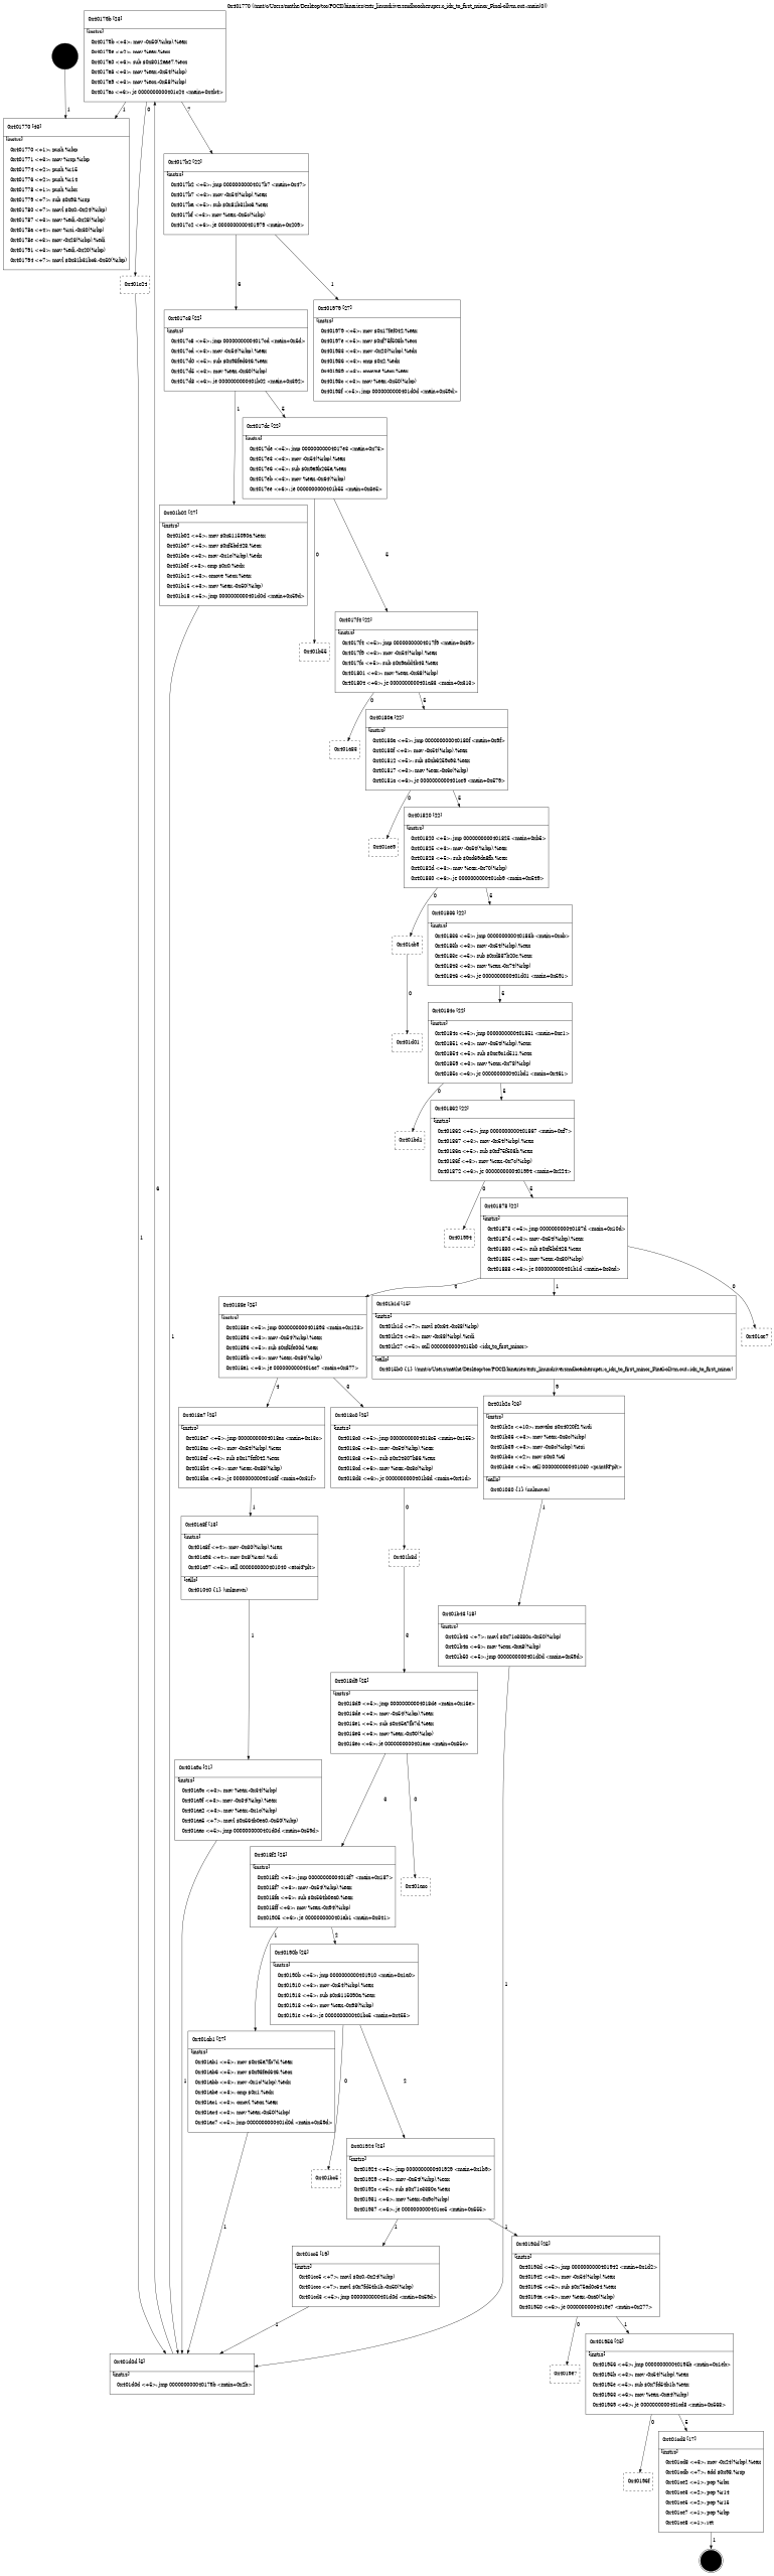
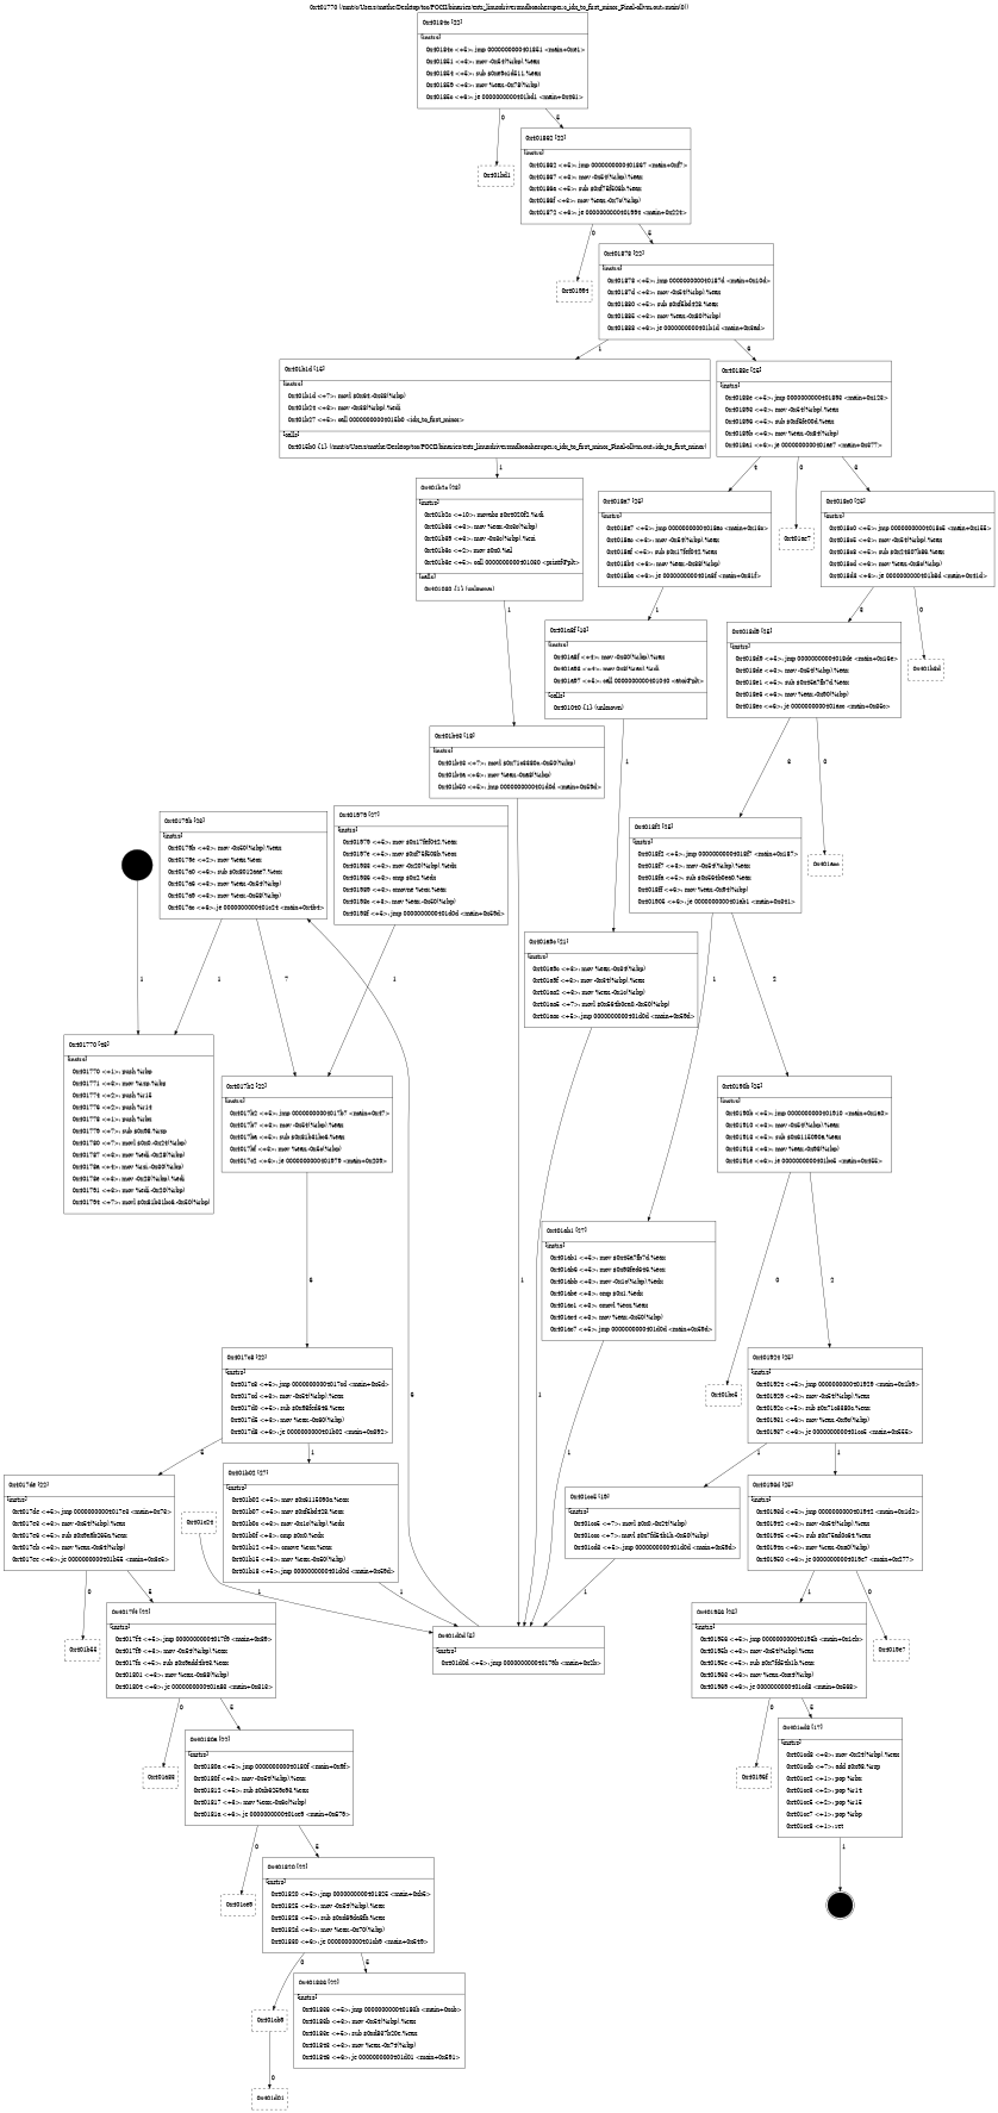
  digraph {
    label="0x401770 (/mnt/c/Users/mathe/Desktop/tcc/POCII/binaries/extr_linuxdriversmdbcachesuper.c_idx_to_first_minor_Final-ollvm.out::main(0))"
    labelloc=t
    node [shape=record]
    Entry [fillcolor=black height=0.3 shape=circle style=filled width=0.3]
    n2 [label="{\n     0x401770 [43]\l\n     | [instrs]\l\n     &nbsp;&nbsp;0x401770 \<+1\>: push %rbp\l\n     &nbsp;&nbsp;0x401771 \<+3\>: mov %rsp,%rbp\l\n     &nbsp;&nbsp;0x401774 \<+2\>: push %r15\l\n     &nbsp;&nbsp;0x401776 \<+2\>: push %r14\l\n     &nbsp;&nbsp;0x401778 \<+1\>: push %rbx\l\n     &nbsp;&nbsp;0x401779 \<+7\>: sub $0x98,%rsp\l\n     &nbsp;&nbsp;0x401780 \<+7\>: movl $0x0,-0x24(%rbp)\l\n     &nbsp;&nbsp;0x401787 \<+3\>: mov %edi,-0x28(%rbp)\l\n     &nbsp;&nbsp;0x40178a \<+4\>: mov %rsi,-0x30(%rbp)\l\n     &nbsp;&nbsp;0x40178e \<+3\>: mov -0x28(%rbp),%edi\l\n     &nbsp;&nbsp;0x401791 \<+3\>: mov %edi,-0x20(%rbp)\l\n     &nbsp;&nbsp;0x401794 \<+7\>: movl $0x81b31bc6,-0x50(%rbp)\l\n  }"]
    n3 [label="{\n     0x40179b [23]\l\n     | [instrs]\l\n     &nbsp;&nbsp;0x40179b \<+3\>: mov -0x50(%rbp),%eax\l\n     &nbsp;&nbsp;0x40179e \<+2\>: mov %eax,%ecx\l\n     &nbsp;&nbsp;0x4017a0 \<+6\>: sub $0x8012aae7,%ecx\l\n     &nbsp;&nbsp;0x4017a6 \<+3\>: mov %eax,-0x54(%rbp)\l\n     &nbsp;&nbsp;0x4017a9 \<+3\>: mov %ecx,-0x58(%rbp)\l\n     &nbsp;&nbsp;0x4017ac \<+6\>: je 0000000000401c24 \<main+0x4b4\>\l\n  }"]
    n4 [label="{\n     0x401c24\l\n  }" style=dashed]
    n5 [label="{\n     0x4017b2 [22]\l\n     | [instrs]\l\n     &nbsp;&nbsp;0x4017b2 \<+5\>: jmp 00000000004017b7 \<main+0x47\>\l\n     &nbsp;&nbsp;0x4017b7 \<+3\>: mov -0x54(%rbp),%eax\l\n     &nbsp;&nbsp;0x4017ba \<+5\>: sub $0x81b31bc6,%eax\l\n     &nbsp;&nbsp;0x4017bf \<+3\>: mov %eax,-0x5c(%rbp)\l\n     &nbsp;&nbsp;0x4017c2 \<+6\>: je 0000000000401979 \<main+0x209\>\l\n  }"]
    n6 [label="{\n     0x401d0d [5]\l\n     | [instrs]\l\n     &nbsp;&nbsp;0x401d0d \<+5\>: jmp 000000000040179b \<main+0x2b\>\l\n  }"]
    n7 [label="{\n     0x401979 [27]\l\n     | [instrs]\l\n     &nbsp;&nbsp;0x401979 \<+5\>: mov $0x17fef042,%eax\l\n     &nbsp;&nbsp;0x40197e \<+5\>: mov $0xf75f508b,%ecx\l\n     &nbsp;&nbsp;0x401983 \<+3\>: mov -0x20(%rbp),%edx\l\n     &nbsp;&nbsp;0x401986 \<+3\>: cmp $0x2,%edx\l\n     &nbsp;&nbsp;0x401989 \<+3\>: cmovne %ecx,%eax\l\n     &nbsp;&nbsp;0x40198c \<+3\>: mov %eax,-0x50(%rbp)\l\n     &nbsp;&nbsp;0x40198f \<+5\>: jmp 0000000000401d0d \<main+0x59d\>\l\n  }"]
    n8 [label="{\n     0x4017c8 [22]\l\n     | [instrs]\l\n     &nbsp;&nbsp;0x4017c8 \<+5\>: jmp 00000000004017cd \<main+0x5d\>\l\n     &nbsp;&nbsp;0x4017cd \<+3\>: mov -0x54(%rbp),%eax\l\n     &nbsp;&nbsp;0x4017d0 \<+5\>: sub $0x98fed646,%eax\l\n     &nbsp;&nbsp;0x4017d5 \<+3\>: mov %eax,-0x60(%rbp)\l\n     &nbsp;&nbsp;0x4017d8 \<+6\>: je 0000000000401b02 \<main+0x392\>\l\n  }"]
    n9 [label="{\n     0x401b02 [27]\l\n     | [instrs]\l\n     &nbsp;&nbsp;0x401b02 \<+5\>: mov $0x6115090a,%eax\l\n     &nbsp;&nbsp;0x401b07 \<+5\>: mov $0xf5bd428,%ecx\l\n     &nbsp;&nbsp;0x401b0c \<+3\>: mov -0x1c(%rbp),%edx\l\n     &nbsp;&nbsp;0x401b0f \<+3\>: cmp $0x0,%edx\l\n     &nbsp;&nbsp;0x401b12 \<+3\>: cmove %ecx,%eax\l\n     &nbsp;&nbsp;0x401b15 \<+3\>: mov %eax,-0x50(%rbp)\l\n     &nbsp;&nbsp;0x401b18 \<+5\>: jmp 0000000000401d0d \<main+0x59d\>\l\n  }"]
    n10 [label="{\n     0x4017de [22]\l\n     | [instrs]\l\n     &nbsp;&nbsp;0x4017de \<+5\>: jmp 00000000004017e3 \<main+0x73\>\l\n     &nbsp;&nbsp;0x4017e3 \<+3\>: mov -0x54(%rbp),%eax\l\n     &nbsp;&nbsp;0x4017e6 \<+5\>: sub $0x9a9b265a,%eax\l\n     &nbsp;&nbsp;0x4017eb \<+3\>: mov %eax,-0x64(%rbp)\l\n     &nbsp;&nbsp;0x4017ee \<+6\>: je 0000000000401b55 \<main+0x3e5\>\l\n  }"]
    Exit [fillcolor=black height=0.3 peripheries=2 shape=circle style=filled width=0.3]
    n12 [label="{\n     0x401b55\l\n  }" style=dashed]
    n13 [label="{\n     0x4017f4 [22]\l\n     | [instrs]\l\n     &nbsp;&nbsp;0x4017f4 \<+5\>: jmp 00000000004017f9 \<main+0x89\>\l\n     &nbsp;&nbsp;0x4017f9 \<+3\>: mov -0x54(%rbp),%eax\l\n     &nbsp;&nbsp;0x4017fc \<+5\>: sub $0x9add4b43,%eax\l\n     &nbsp;&nbsp;0x401801 \<+3\>: mov %eax,-0x68(%rbp)\l\n     &nbsp;&nbsp;0x401804 \<+6\>: je 0000000000401a83 \<main+0x313\>\l\n  }"]
    n14 [label="{\n     0x40196f\l\n  }" style=dashed]
    n15 [label="{\n     0x401a83\l\n  }" style=dashed]
    n16 [label="{\n     0x40180a [22]\l\n     | [instrs]\l\n     &nbsp;&nbsp;0x40180a \<+5\>: jmp 000000000040180f \<main+0x9f\>\l\n     &nbsp;&nbsp;0x40180f \<+3\>: mov -0x54(%rbp),%eax\l\n     &nbsp;&nbsp;0x401812 \<+5\>: sub $0xb6259c93,%eax\l\n     &nbsp;&nbsp;0x401817 \<+3\>: mov %eax,-0x6c(%rbp)\l\n     &nbsp;&nbsp;0x40181a \<+6\>: je 0000000000401ce9 \<main+0x579\>\l\n  }"]
    n17 [label="{\n     0x401cd8 [17]\l\n     | [instrs]\l\n     &nbsp;&nbsp;0x401cd8 \<+3\>: mov -0x24(%rbp),%eax\l\n     &nbsp;&nbsp;0x401cdb \<+7\>: add $0x98,%rsp\l\n     &nbsp;&nbsp;0x401ce2 \<+1\>: pop %rbx\l\n     &nbsp;&nbsp;0x401ce3 \<+2\>: pop %r14\l\n     &nbsp;&nbsp;0x401ce5 \<+2\>: pop %r15\l\n     &nbsp;&nbsp;0x401ce7 \<+1\>: pop %rbp\l\n     &nbsp;&nbsp;0x401ce8 \<+1\>: ret\l\n  }"]
    n18 [label="{\n     0x401ce9\l\n  }" style=dashed]
    n19 [label="{\n     0x401820 [22]\l\n     | [instrs]\l\n     &nbsp;&nbsp;0x401820 \<+5\>: jmp 0000000000401825 \<main+0xb5\>\l\n     &nbsp;&nbsp;0x401825 \<+3\>: mov -0x54(%rbp),%eax\l\n     &nbsp;&nbsp;0x401828 \<+5\>: sub $0xd69da8fb,%eax\l\n     &nbsp;&nbsp;0x40182d \<+3\>: mov %eax,-0x70(%rbp)\l\n     &nbsp;&nbsp;0x401830 \<+6\>: je 0000000000401cb9 \<main+0x549\>\l\n  }"]
    n20 [label="{\n     0x401956 [25]\l\n     | [instrs]\l\n     &nbsp;&nbsp;0x401956 \<+5\>: jmp 000000000040195b \<main+0x1eb\>\l\n     &nbsp;&nbsp;0x40195b \<+3\>: mov -0x54(%rbp),%eax\l\n     &nbsp;&nbsp;0x40195e \<+5\>: sub $0x7fd54b1b,%eax\l\n     &nbsp;&nbsp;0x401963 \<+6\>: mov %eax,-0xa4(%rbp)\l\n     &nbsp;&nbsp;0x401969 \<+6\>: je 0000000000401cd8 \<main+0x568\>\l\n  }"]
    n21 [label="{\n     0x401cb9\l\n  }" style=dashed]
    n22 [label="{\n     0x401836 [22]\l\n     | [instrs]\l\n     &nbsp;&nbsp;0x401836 \<+5\>: jmp 000000000040183b \<main+0xcb\>\l\n     &nbsp;&nbsp;0x40183b \<+3\>: mov -0x54(%rbp),%eax\l\n     &nbsp;&nbsp;0x40183e \<+5\>: sub $0xd837b20e,%eax\l\n     &nbsp;&nbsp;0x401843 \<+3\>: mov %eax,-0x74(%rbp)\l\n     &nbsp;&nbsp;0x401846 \<+6\>: je 0000000000401d01 \<main+0x591\>\l\n  }"]
    n23 [label="{\n     0x4019e7\l\n  }" style=dashed]
    n24 [label="{\n     0x401d01\l\n  }" style=dashed]
    n25 [label="{\n     0x40184c [22]\l\n     | [instrs]\l\n     &nbsp;&nbsp;0x40184c \<+5\>: jmp 0000000000401851 \<main+0xe1\>\l\n     &nbsp;&nbsp;0x401851 \<+3\>: mov -0x54(%rbp),%eax\l\n     &nbsp;&nbsp;0x401854 \<+5\>: sub $0xe9c1d511,%eax\l\n     &nbsp;&nbsp;0x401859 \<+3\>: mov %eax,-0x78(%rbp)\l\n     &nbsp;&nbsp;0x40185c \<+6\>: je 0000000000401bd1 \<main+0x461\>\l\n  }"]
    n26 [label="{\n     0x40193d [25]\l\n     | [instrs]\l\n     &nbsp;&nbsp;0x40193d \<+5\>: jmp 0000000000401942 \<main+0x1d2\>\l\n     &nbsp;&nbsp;0x401942 \<+3\>: mov -0x54(%rbp),%eax\l\n     &nbsp;&nbsp;0x401945 \<+5\>: sub $0x75ad0c64,%eax\l\n     &nbsp;&nbsp;0x40194a \<+6\>: mov %eax,-0xa0(%rbp)\l\n     &nbsp;&nbsp;0x401950 \<+6\>: je 00000000004019e7 \<main+0x277\>\l\n  }"]
    n27 [label="{\n     0x401bd1\l\n  }" style=dashed]
    n28 [label="{\n     0x401862 [22]\l\n     | [instrs]\l\n     &nbsp;&nbsp;0x401862 \<+5\>: jmp 0000000000401867 \<main+0xf7\>\l\n     &nbsp;&nbsp;0x401867 \<+3\>: mov -0x54(%rbp),%eax\l\n     &nbsp;&nbsp;0x40186a \<+5\>: sub $0xf75f508b,%eax\l\n     &nbsp;&nbsp;0x40186f \<+3\>: mov %eax,-0x7c(%rbp)\l\n     &nbsp;&nbsp;0x401872 \<+6\>: je 0000000000401994 \<main+0x224\>\l\n  }"]
    n29 [label="{\n     0x401cc5 [19]\l\n     | [instrs]\l\n     &nbsp;&nbsp;0x401cc5 \<+7\>: movl $0x0,-0x24(%rbp)\l\n     &nbsp;&nbsp;0x401ccc \<+7\>: movl $0x7fd54b1b,-0x50(%rbp)\l\n     &nbsp;&nbsp;0x401cd3 \<+5\>: jmp 0000000000401d0d \<main+0x59d\>\l\n  }"]
    n30 [label="{\n     0x401994\l\n  }" style=dashed]
    n31 [label="{\n     0x401878 [22]\l\n     | [instrs]\l\n     &nbsp;&nbsp;0x401878 \<+5\>: jmp 000000000040187d \<main+0x10d\>\l\n     &nbsp;&nbsp;0x40187d \<+3\>: mov -0x54(%rbp),%eax\l\n     &nbsp;&nbsp;0x401880 \<+5\>: sub $0xf5bd428,%eax\l\n     &nbsp;&nbsp;0x401885 \<+3\>: mov %eax,-0x80(%rbp)\l\n     &nbsp;&nbsp;0x401888 \<+6\>: je 0000000000401b1d \<main+0x3ad\>\l\n  }"]
    n32 [label="{\n     0x401924 [25]\l\n     | [instrs]\l\n     &nbsp;&nbsp;0x401924 \<+5\>: jmp 0000000000401929 \<main+0x1b9\>\l\n     &nbsp;&nbsp;0x401929 \<+3\>: mov -0x54(%rbp),%eax\l\n     &nbsp;&nbsp;0x40192c \<+5\>: sub $0x71c3380c,%eax\l\n     &nbsp;&nbsp;0x401931 \<+6\>: mov %eax,-0x9c(%rbp)\l\n     &nbsp;&nbsp;0x401937 \<+6\>: je 0000000000401cc5 \<main+0x555\>\l\n  }"]
    n33 [label="{\n     0x401b1d [15]\l\n     | [instrs]\l\n     &nbsp;&nbsp;0x401b1d \<+7\>: movl $0x64,-0x38(%rbp)\l\n     &nbsp;&nbsp;0x401b24 \<+3\>: mov -0x38(%rbp),%edi\l\n     &nbsp;&nbsp;0x401b27 \<+5\>: call 00000000004015b0 \<idx_to_first_minor\>\l\n     | [calls]\l\n     &nbsp;&nbsp;0x4015b0 \{1\} (/mnt/c/Users/mathe/Desktop/tcc/POCII/binaries/extr_linuxdriversmdbcachesuper.c_idx_to_first_minor_Final-ollvm.out::idx_to_first_minor)\l\n  }"]
    n34 [label="{\n     0x40188e [25]\l\n     | [instrs]\l\n     &nbsp;&nbsp;0x40188e \<+5\>: jmp 0000000000401893 \<main+0x123\>\l\n     &nbsp;&nbsp;0x401893 \<+3\>: mov -0x54(%rbp),%eax\l\n     &nbsp;&nbsp;0x401896 \<+5\>: sub $0xf5fe00d,%eax\l\n     &nbsp;&nbsp;0x40189b \<+6\>: mov %eax,-0x84(%rbp)\l\n     &nbsp;&nbsp;0x4018a1 \<+6\>: je 0000000000401ae7 \<main+0x377\>\l\n  }"]
    n35 [label="{\n     0x401bc5\l\n  }" style=dashed]
    n36 [label="{\n     0x401b2c [23]\l\n     | [instrs]\l\n     &nbsp;&nbsp;0x401b2c \<+10\>: movabs $0x4020f2,%rdi\l\n     &nbsp;&nbsp;0x401b36 \<+3\>: mov %eax,-0x3c(%rbp)\l\n     &nbsp;&nbsp;0x401b39 \<+3\>: mov -0x3c(%rbp),%esi\l\n     &nbsp;&nbsp;0x401b3c \<+2\>: mov $0x0,%al\l\n     &nbsp;&nbsp;0x401b3e \<+5\>: call 0000000000401030 \<printf@plt\>\l\n     | [calls]\l\n     &nbsp;&nbsp;0x401030 \{1\} (unknown)\l\n  }"]
    n37 [label="{\n     0x401ae7\l\n  }" style=dashed]
    n38 [label="{\n     0x4018a7 [25]\l\n     | [instrs]\l\n     &nbsp;&nbsp;0x4018a7 \<+5\>: jmp 00000000004018ac \<main+0x13c\>\l\n     &nbsp;&nbsp;0x4018ac \<+3\>: mov -0x54(%rbp),%eax\l\n     &nbsp;&nbsp;0x4018af \<+5\>: sub $0x17fef042,%eax\l\n     &nbsp;&nbsp;0x4018b4 \<+6\>: mov %eax,-0x88(%rbp)\l\n     &nbsp;&nbsp;0x4018ba \<+6\>: je 0000000000401a8f \<main+0x31f\>\l\n  }"]
    n39 [label="{\n     0x4018c0 [25]\l\n     | [instrs]\l\n     &nbsp;&nbsp;0x4018c0 \<+5\>: jmp 00000000004018c5 \<main+0x155\>\l\n     &nbsp;&nbsp;0x4018c5 \<+3\>: mov -0x54(%rbp),%eax\l\n     &nbsp;&nbsp;0x4018c8 \<+5\>: sub $0x24307b86,%eax\l\n     &nbsp;&nbsp;0x4018cd \<+6\>: mov %eax,-0x8c(%rbp)\l\n     &nbsp;&nbsp;0x4018d3 \<+6\>: je 0000000000401b8d \<main+0x41d\>\l\n  }"]
    n40 [label="{\n     0x401b43 [18]\l\n     | [instrs]\l\n     &nbsp;&nbsp;0x401b43 \<+7\>: movl $0x71c3380c,-0x50(%rbp)\l\n     &nbsp;&nbsp;0x401b4a \<+6\>: mov %eax,-0xa8(%rbp)\l\n     &nbsp;&nbsp;0x401b50 \<+5\>: jmp 0000000000401d0d \<main+0x59d\>\l\n  }"]
    n41 [label="{\n     0x401a8f [13]\l\n     | [instrs]\l\n     &nbsp;&nbsp;0x401a8f \<+4\>: mov -0x30(%rbp),%rax\l\n     &nbsp;&nbsp;0x401a93 \<+4\>: mov 0x8(%rax),%rdi\l\n     &nbsp;&nbsp;0x401a97 \<+5\>: call 0000000000401040 \<atoi@plt\>\l\n     | [calls]\l\n     &nbsp;&nbsp;0x401040 \{1\} (unknown)\l\n  }"]
    n42 [label="{\n     0x401a9c [21]\l\n     | [instrs]\l\n     &nbsp;&nbsp;0x401a9c \<+3\>: mov %eax,-0x34(%rbp)\l\n     &nbsp;&nbsp;0x401a9f \<+3\>: mov -0x34(%rbp),%eax\l\n     &nbsp;&nbsp;0x401aa2 \<+3\>: mov %eax,-0x1c(%rbp)\l\n     &nbsp;&nbsp;0x401aa5 \<+7\>: movl $0x564b0ea0,-0x50(%rbp)\l\n     &nbsp;&nbsp;0x401aac \<+5\>: jmp 0000000000401d0d \<main+0x59d\>\l\n  }"]
    n43 [label="{\n     0x401b8d\l\n  }" style=dashed]
    n44 [label="{\n     0x4018d9 [25]\l\n     | [instrs]\l\n     &nbsp;&nbsp;0x4018d9 \<+5\>: jmp 00000000004018de \<main+0x16e\>\l\n     &nbsp;&nbsp;0x4018de \<+3\>: mov -0x54(%rbp),%eax\l\n     &nbsp;&nbsp;0x4018e1 \<+5\>: sub $0x45a7fb7d,%eax\l\n     &nbsp;&nbsp;0x4018e6 \<+6\>: mov %eax,-0x90(%rbp)\l\n     &nbsp;&nbsp;0x4018ec \<+6\>: je 0000000000401acc \<main+0x35c\>\l\n  }"]
    n45 [label="{\n     0x40190b [25]\l\n     | [instrs]\l\n     &nbsp;&nbsp;0x40190b \<+5\>: jmp 0000000000401910 \<main+0x1a0\>\l\n     &nbsp;&nbsp;0x401910 \<+3\>: mov -0x54(%rbp),%eax\l\n     &nbsp;&nbsp;0x401913 \<+5\>: sub $0x6115090a,%eax\l\n     &nbsp;&nbsp;0x401918 \<+6\>: mov %eax,-0x98(%rbp)\l\n     &nbsp;&nbsp;0x40191e \<+6\>: je 0000000000401bc5 \<main+0x455\>\l\n  }"]
    n46 [label="{\n     0x4018f2 [25]\l\n     | [instrs]\l\n     &nbsp;&nbsp;0x4018f2 \<+5\>: jmp 00000000004018f7 \<main+0x187\>\l\n     &nbsp;&nbsp;0x4018f7 \<+3\>: mov -0x54(%rbp),%eax\l\n     &nbsp;&nbsp;0x4018fa \<+5\>: sub $0x564b0ea0,%eax\l\n     &nbsp;&nbsp;0x4018ff \<+6\>: mov %eax,-0x94(%rbp)\l\n     &nbsp;&nbsp;0x401905 \<+6\>: je 0000000000401ab1 \<main+0x341\>\l\n  }"]
    n47 [label="{\n     0x401acc\l\n  }" style=dashed]
    n48 [label="{\n     0x401ab1 [27]\l\n     | [instrs]\l\n     &nbsp;&nbsp;0x401ab1 \<+5\>: mov $0x45a7fb7d,%eax\l\n     &nbsp;&nbsp;0x401ab6 \<+5\>: mov $0x98fed646,%ecx\l\n     &nbsp;&nbsp;0x401abb \<+3\>: mov -0x1c(%rbp),%edx\l\n     &nbsp;&nbsp;0x401abe \<+3\>: cmp $0x1,%edx\l\n     &nbsp;&nbsp;0x401ac1 \<+3\>: cmovl %ecx,%eax\l\n     &nbsp;&nbsp;0x401ac4 \<+3\>: mov %eax,-0x50(%rbp)\l\n     &nbsp;&nbsp;0x401ac7 \<+5\>: jmp 0000000000401d0d \<main+0x59d\>\l\n  }"]
    Entry -> n2 [label=" 1"]
    n3 -> n2 [label=" 1"]
-   n3 -> n4 [label=" 0"]
    n3 -> n5 [label=" 7"]
    n4 -> n6 [label=" 1"]
-   n5 -> n7 [label=" 1"]
+   n7 -> n5 [label=" 1"]
    n5 -> n8 [label=" 6"]
    n6 -> n3 [label=" 6"]
    n8 -> n9 [label=" 1"]
    n8 -> n10 [label=" 5"]
    n9 -> n6 [label=" 1"]
    n10 -> n12 [label=" 0"]
    n10 -> n13 [label=" 5"]
    n13 -> n15 [label=" 0"]
    n13 -> n16 [label=" 5"]
    n16 -> n18 [label=" 0"]
    n16 -> n19 [label=" 5"]
    n17 -> Exit [label=" 1"]
    n19 -> n21 [label=" 0"]
    n19 -> n22 [label=" 5"]
    n20 -> n14 [label=" 0"]
    n20 -> n17 [label=" 5"]
    n21 -> n24 [label=" 0"]
-   n22 -> n25 [label=" 5"]
    n25 -> n27 [label=" 0"]
    n25 -> n28 [label=" 5"]
    n26 -> n20 [label=" 1"]
    n26 -> n23 [label=" 0"]
    n28 -> n30 [label=" 0"]
    n28 -> n31 [label=" 5"]
    n29 -> n6 [label=" 1"]
    n31 -> n33 [label=" 1"]
-   n31 -> n34 [label=" 4"]
+   n31 -> n34 [label=" 6"]
    n32 -> n26 [label=" 1"]
    n32 -> n29 [label=" 1"]
-   n33 -> n36 [label=" 9"]
-   n31 -> n37 [label=" 0"]
+   n33 -> n36 [label=" 1"]
+   n34 -> n37 [label=" 0"]
    n34 -> n38 [label=" 4"]
    n34 -> n39 [label=" 3"]
    n36 -> n40 [label=" 1"]
    n38 -> n41 [label=" 1"]
    n39 -> n43 [label=" 0"]
-   n43 -> n44 [label=" 3"]
+   n39 -> n44 [label=" 3"]
    n40 -> n6 [label=" 1"]
    n41 -> n42 [label=" 1"]
    n42 -> n6 [label=" 1"]
    n44 -> n46 [label=" 3"]
    n44 -> n47 [label=" 0"]
    n45 -> n32 [label=" 2"]
    n45 -> n35 [label=" 0"]
    n46 -> n45 [label=" 2"]
    n46 -> n48 [label=" 1"]
    n48 -> n6 [label=" 1"]
  }
